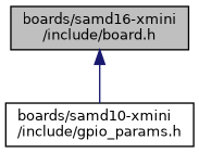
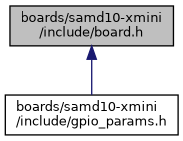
  digraph {
    node [color=black fontname=Helvetica fontsize=10 shape=record style=filled]
-   n1 [fillcolor=grey75 fontcolor=black height=0.2 label="boards/samd16-xmini\l/include/board.h" width=0.4]
+   n1 [fillcolor=grey75 fontcolor=black height=0.2 label="boards/samd10-xmini\l/include/board.h" width=0.4]
    n2 [fillcolor=white height=0.2 label="boards/samd10-xmini\l/include/gpio_params.h" width=0.4]
    n1 -> n2 [color=midnightblue dir=back fontname=Helvetica fontsize=10 labelfontname=Helvetica labelfontsize=10 style=solid]
  }
